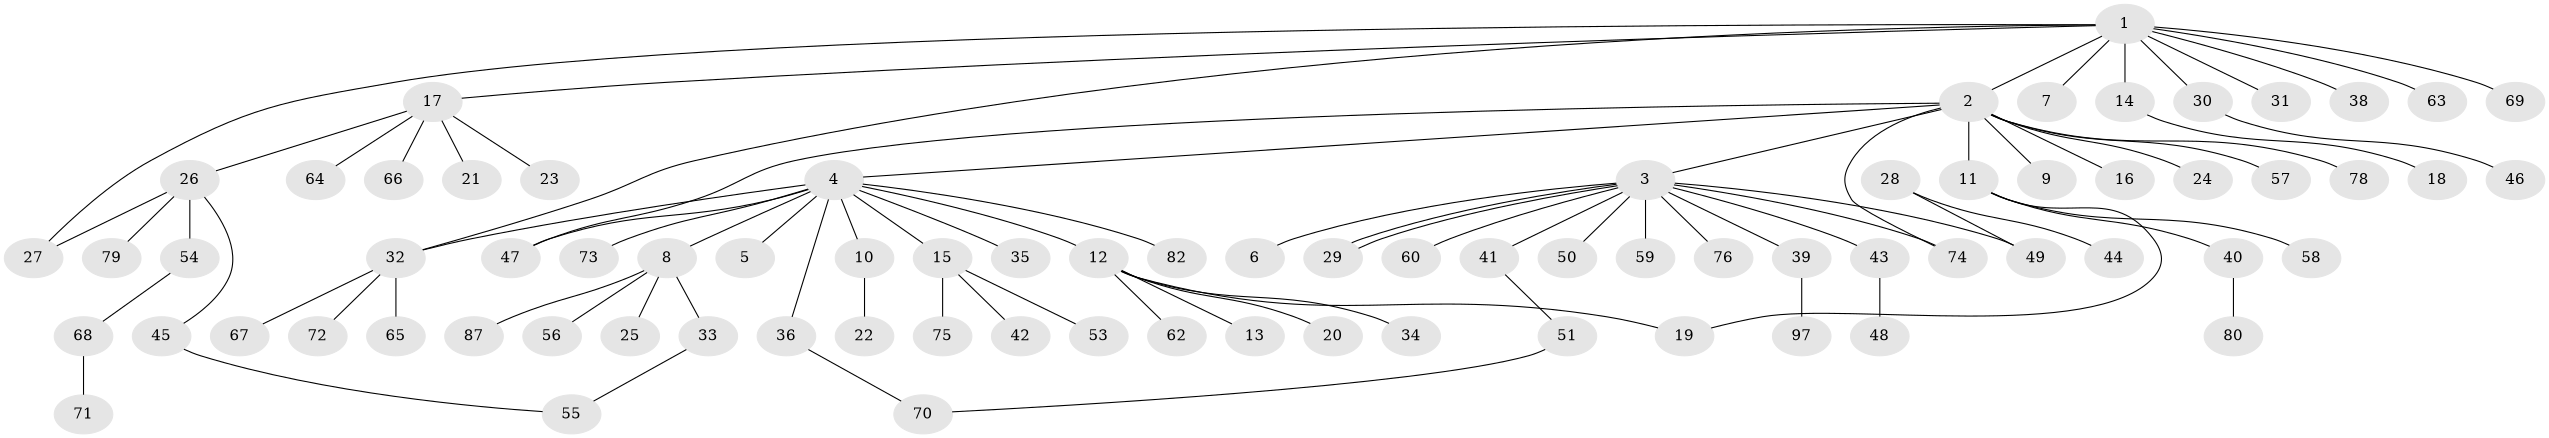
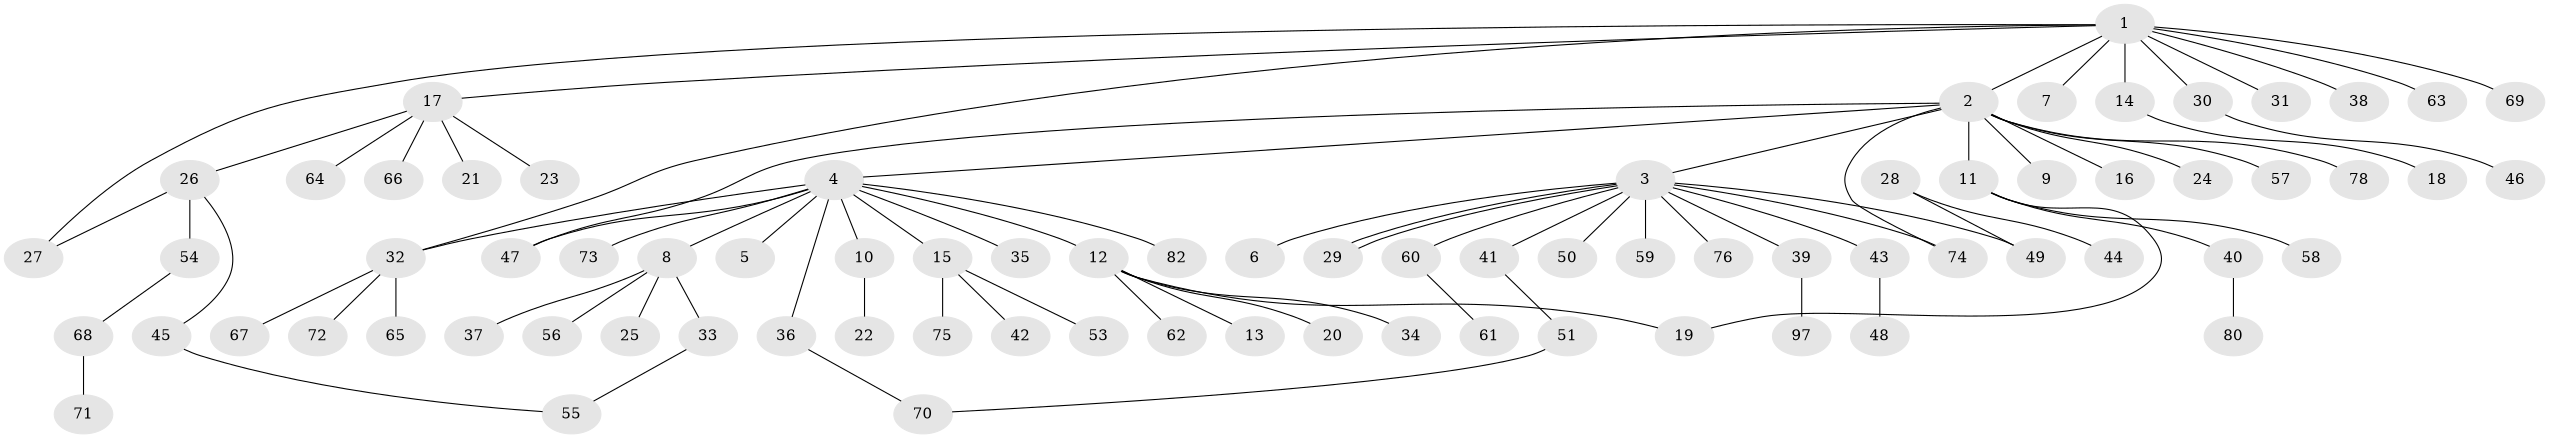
  graph {
    node [color=gray90 style=filled]
    1
    2
    7
    14
    17
    27
    30
    31
    32
    38
    63
    69
    11
    3
    4
    9
    16
    24
    47
    57
    74
    78
    19
    40
    58
    18
    21
    23
    26
    64
    66
    46
    65
    67
    72
    6
    29
    39
    41
    43
    49
    50
    59
    60
    76
    5
    8
    10
    12
    15
    35
    36
    n53 [label=82]
    73
    n55 [label=97]
    51
    48
+   61
    25
    33
-   37 [label=87]
+   37
    56
    22
    13
    20
    34
    62
    42
    53
    75
    70
    55
    80
    28
    44
    45
    54
-   79
    68
    71
    1 -- 2
    1 -- 7
    1 -- 14
    1 -- 17
    1 -- 27
    1 -- 30
    1 -- 31
    1 -- 32
    1 -- 38
    1 -- 63
    1 -- 69
    2 -- 11
    2 -- 3
    2 -- 4
    2 -- 9
    2 -- 16
    2 -- 24
    2 -- 47
    2 -- 57
    2 -- 74
    2 -- 78
    14 -- 18
    17 -- 21
    17 -- 23
    17 -- 26
    17 -- 64
    17 -- 66
    30 -- 46
    32 -- 65
    32 -- 67
    32 -- 72
    11 -- 19
    11 -- 40
    11 -- 58
    3 -- 74
    3 -- 6
    3 -- 29
    3 -- 29
    3 -- 39
    3 -- 41
    3 -- 43
    3 -- 49
    3 -- 50
    3 -- 59
    3 -- 60
    3 -- 76
    4 -- 32
    4 -- 47
    4 -- 5
    4 -- 8
    4 -- 10
    4 -- 12
    4 -- 15
    4 -- 35
    4 -- 36
    4 -- n53
    4 -- 73
    40 -- 80
    26 -- 27
    26 -- 45
    26 -- 54
-   26 -- 79
    39 -- n55
    41 -- 51
    43 -- 48
+   60 -- 61
    8 -- 25
    8 -- 33
    8 -- 37
    8 -- 56
    10 -- 22
    12 -- 19
    12 -- 13
    12 -- 20
    12 -- 34
    12 -- 62
    15 -- 42
    15 -- 53
    15 -- 75
    36 -- 70
    51 -- 70
    33 -- 55
    28 -- 49
    28 -- 44
    45 -- 55
    54 -- 68
    68 -- 71
  }
